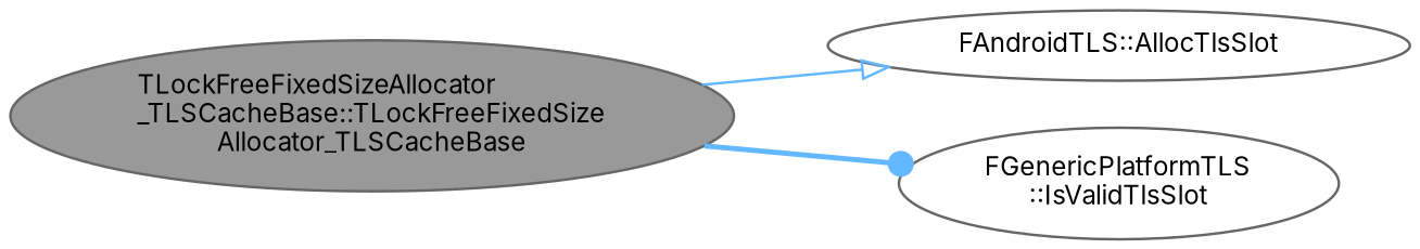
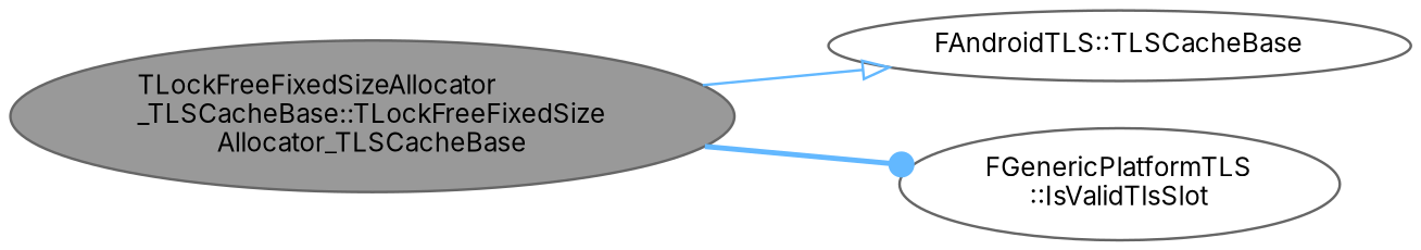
  digraph {
    rankdir=LR
    fontname=Inter
    node [color=grey40 fillcolor=white fontname=Inter fontsize=10 shape=ellipse style=filled]
    edge [color=steelblue1 fontname=Inter fontsize=10 labelfontname=Helvetica labelfontsize=10]
    n1 [color=gray40 fillcolor=grey60 fontcolor=black height=0.2 label="TLockFreeFixedSizeAllocator\l_TLSCacheBase::TLockFreeFixedSize\lAllocator_TLSCacheBase" width=0.4]
-   n2 [height=0.2 label="FAndroidTLS::AllocTlsSlot" width=0.4]
+   n2 [height=0.2 label="FAndroidTLS::TLSCacheBase" width=0.4]
    n3 [height=0.2 label="FGenericPlatformTLS\l::IsValidTlsSlot" width=0.4]
    n1 -> n2 [style=solid arrowhead=onormal]
    n1 -> n3 [style=bold arrowhead=dot]
  }
